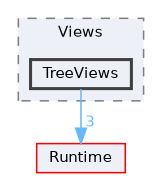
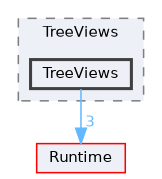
  digraph {
    compound=true
    node [fillcolor="#edf0f7" fontname=Helvetica fontsize=10 shape=box]
    n1 [color=grey25 height=0.2 label=TreeViews style="filled,bold" width=0.4]
    n2 [color=red height=0.2 label=Runtime style=filled width=0.4]
    subgraph cluster_1 {
      bgcolor="#edf0f7"
      fontname=Helvetica
      fontsize=10
-     label=Views
+     label=TreeViews
      pencolor=grey50
      style="filled,dashed"
      n1
    }
    n1 -> n2 [color=steelblue1 fontcolor=steelblue1 fontname=Helvetica fontsize=10 headlabel=3 labeldistance=1.5 labelfontname=Helvetica labelfontsize=10]
  }
